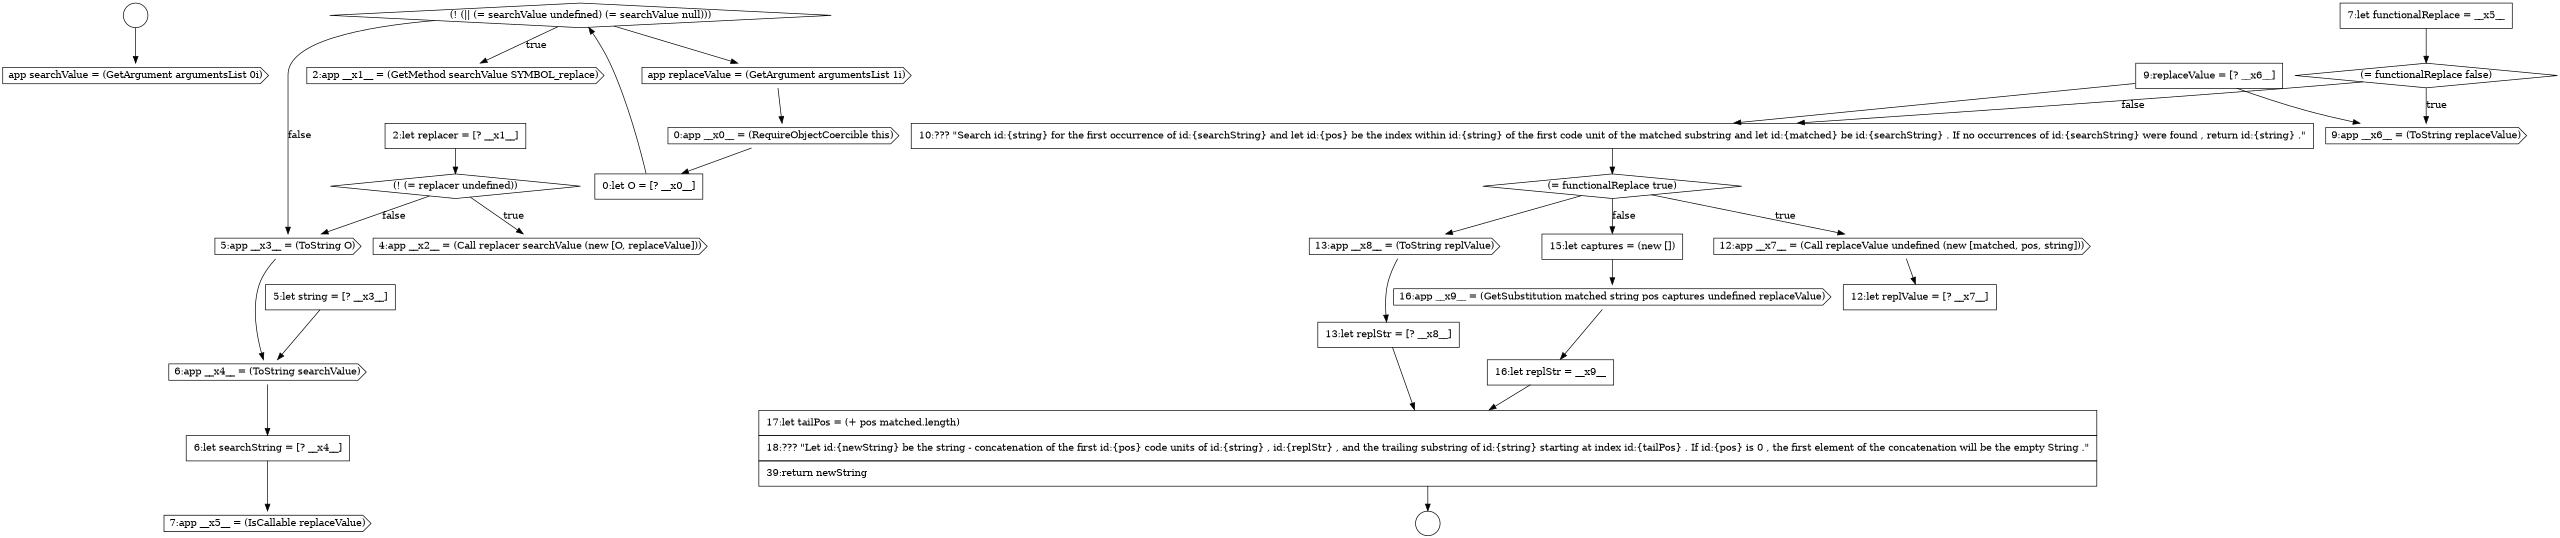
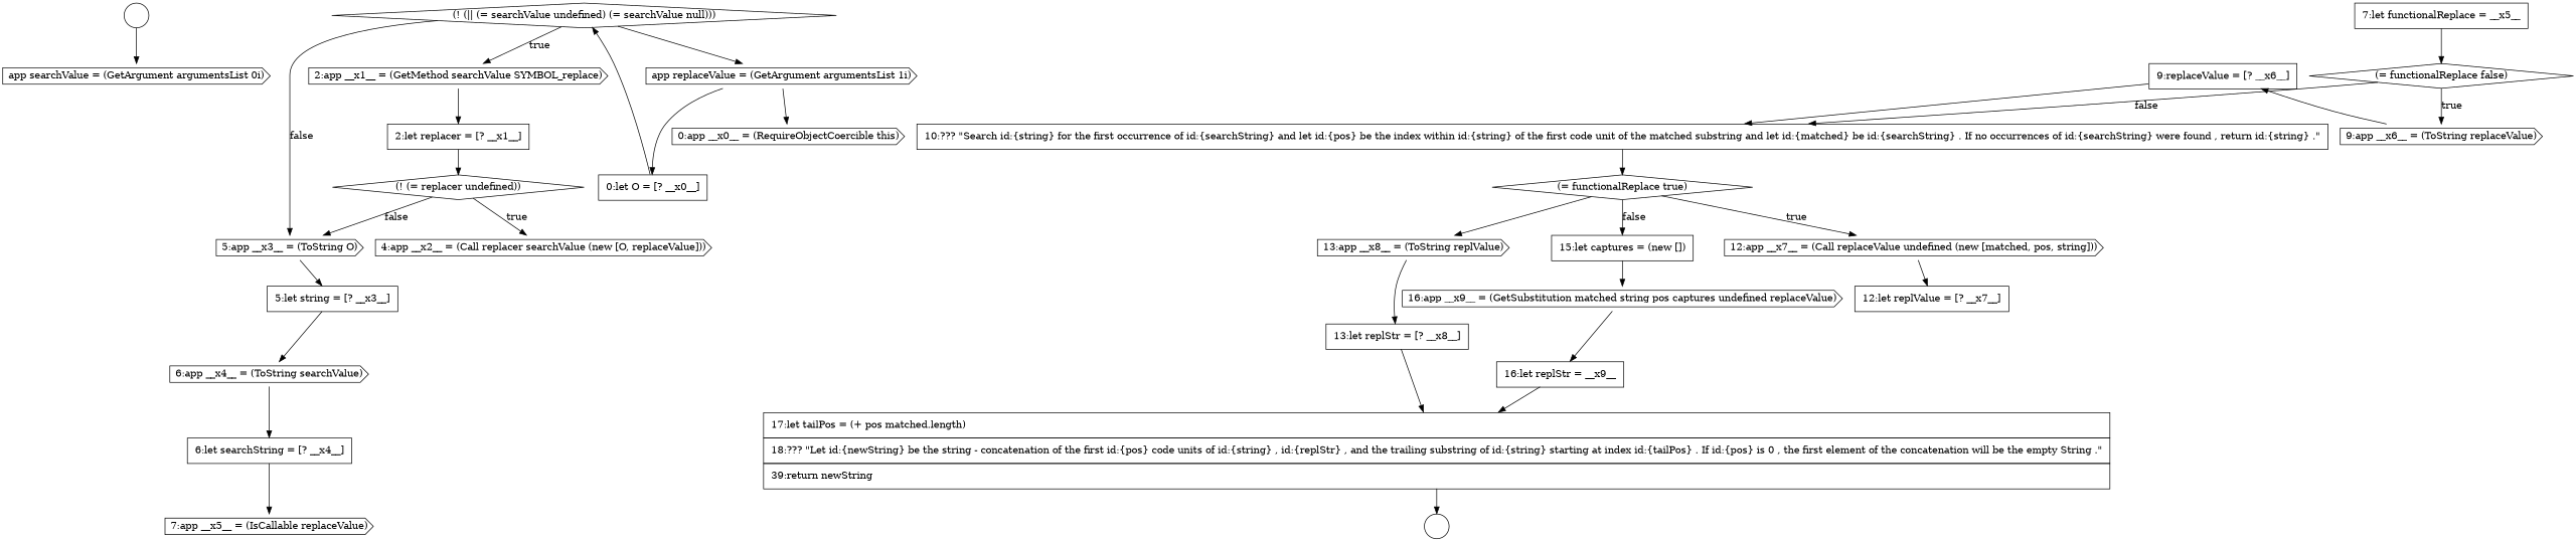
  digraph {
    fontname="DejaVu Serif"
    node [color=black fillcolor=white fontname="DejaVu Serif" shape=cds style=filled]
    edge [color=black fontname="DejaVu Serif"]
    n1 [label=" " shape=circle]
    n2 [label=<<font color="black">app searchValue = (GetArgument argumentsList 0i)</font>>]
    n3 [label=<<font color="black">(! (= replacer undefined))</font>> shape=diamond]
    n4 [label=<<font color="black">5:app __x3__ = (ToString O)</font>>]
    n5 [label=<<font color="black">4:app __x2__ = (Call replacer searchValue (new [O, replaceValue]))</font>>]
    n6 [label=<<font color="black">     <table border="0" cellborder="1" cellspacing="0" cellpadding="10">       <tr><td align="left">5:let string = [? __x3__]</td></tr>     </table>   </font>> margin=0 shape=none]
    n7 [label=<<font color="black">6:app __x4__ = (ToString searchValue)</font>>]
    n8 [label=<<font color="black">     <table border="0" cellborder="1" cellspacing="0" cellpadding="10">       <tr><td align="left">6:let searchString = [? __x4__]</td></tr>     </table>   </font>> margin=0 shape=none]
    n9 [label=<<font color="black">7:app __x5__ = (IsCallable replaceValue)</font>>]
    n10 [label=" " shape=circle]
    n11 [label=<<font color="black">12:app __x7__ = (Call replaceValue undefined (new [matched, pos, string]))</font>>]
    n12 [label=<<font color="black">     <table border="0" cellborder="1" cellspacing="0" cellpadding="10">       <tr><td align="left">12:let replValue = [? __x7__]</td></tr>     </table>   </font>> margin=0 shape=none]
    n13 [label=<<font color="black">     <table border="0" cellborder="1" cellspacing="0" cellpadding="10">       <tr><td align="left">9:replaceValue = [? __x6__]</td></tr>     </table>   </font>> margin=0 shape=none]
    n14 [label=<<font color="black">     <table border="0" cellborder="1" cellspacing="0" cellpadding="10">       <tr><td align="left">10:??? &quot;Search id:{string} for the first occurrence of id:{searchString} and let id:{pos} be the index within id:{string} of the first code unit of the matched substring and let id:{matched} be id:{searchString} . If no occurrences of id:{searchString} were found , return id:{string} .&quot;</td></tr>     </table>   </font>> margin=0 shape=none]
    n15 [label=<<font color="black">(= functionalReplace true)</font>> shape=diamond]
    n16 [label=<<font color="black">     <table border="0" cellborder="1" cellspacing="0" cellpadding="10">       <tr><td align="left">0:let O = [? __x0__]</td></tr>     </table>   </font>> margin=0 shape=none]
    n17 [label=<<font color="black">(! (|| (= searchValue undefined) (= searchValue null)))</font>> shape=diamond]
    n18 [label=<<font color="black">2:app __x1__ = (GetMethod searchValue SYMBOL_replace)</font>>]
    n19 [label=<<font color="black">app replaceValue = (GetArgument argumentsList 1i)</font>>]
    n20 [label=<<font color="black">     <table border="0" cellborder="1" cellspacing="0" cellpadding="10">       <tr><td align="left">7:let functionalReplace = __x5__</td></tr>     </table>   </font>> margin=0 shape=none]
    n21 [label=<<font color="black">(= functionalReplace false)</font>> shape=diamond]
    n22 [label=<<font color="black">9:app __x6__ = (ToString replaceValue)</font>>]
    n23 [label=<<font color="black">     <table border="0" cellborder="1" cellspacing="0" cellpadding="10">       <tr><td align="left">2:let replacer = [? __x1__]</td></tr>     </table>   </font>> margin=0 shape=none]
    n24 [label=<<font color="black">     <table border="0" cellborder="1" cellspacing="0" cellpadding="10">       <tr><td align="left">13:let replStr = [? __x8__]</td></tr>     </table>   </font>> margin=0 shape=none]
    n25 [label=<<font color="black">     <table border="0" cellborder="1" cellspacing="0" cellpadding="10">       <tr><td align="left">17:let tailPos = (+ pos matched.length)</td></tr>       <tr><td align="left">18:??? &quot;Let id:{newString} be the string - concatenation of the first id:{pos} code units of id:{string} , id:{replStr} , and the trailing substring of id:{string} starting at index id:{tailPos} . If id:{pos} is 0 , the first element of the concatenation will be the empty String .&quot;</td></tr>       <tr><td align="left">39:return newString</td></tr>     </table>   </font>> margin=0 shape=none]
    n26 [label=<<font color="black">0:app __x0__ = (RequireObjectCoercible this)</font>>]
    n27 [label=<<font color="black">     <table border="0" cellborder="1" cellspacing="0" cellpadding="10">       <tr><td align="left">16:let replStr = __x9__</td></tr>     </table>   </font>> margin=0 shape=none]
    n28 [label=<<font color="black">13:app __x8__ = (ToString replValue)</font>>]
    n29 [label=<<font color="black">     <table border="0" cellborder="1" cellspacing="0" cellpadding="10">       <tr><td align="left">15:let captures = (new [])</td></tr>     </table>   </font>> margin=0 shape=none]
    n30 [label=<<font color="black">16:app __x9__ = (GetSubstitution matched string pos captures undefined replaceValue)</font>>]
    n1 -> n2
    n3 -> n4 [label=<<font color="black">false</font>>]
    n3 -> n5 [label=<<font color="black">true</font>>]
-   n4 -> n7
+   n4 -> n6
    n6 -> n7
    n7 -> n8
    n8 -> n9
    n11 -> n12
    n13 -> n14
    n14 -> n15
    n15 -> n11 [label=<<font color="black">true</font>>]
    n15 -> n28
    n15 -> n29 [label=<<font color="black">false</font>>]
    n16 -> n17
    n17 -> n4 [label=<<font color="black">false</font>>]
    n17 -> n18 [label=<<font color="black">true</font>>]
    n17 -> n19
+   n18 -> n23
    n19 -> n26
    n20 -> n21
    n21 -> n14 [label=<<font color="black">false</font>>]
    n21 -> n22 [label=<<font color="black">true</font>>]
-   n13 -> n22
+   n22 -> n13
    n23 -> n3
    n24 -> n25
    n25 -> n10
-   n26 -> n16
+   n19 -> n16
    n27 -> n25
    n28 -> n24
    n29 -> n30
    n30 -> n27
  }
